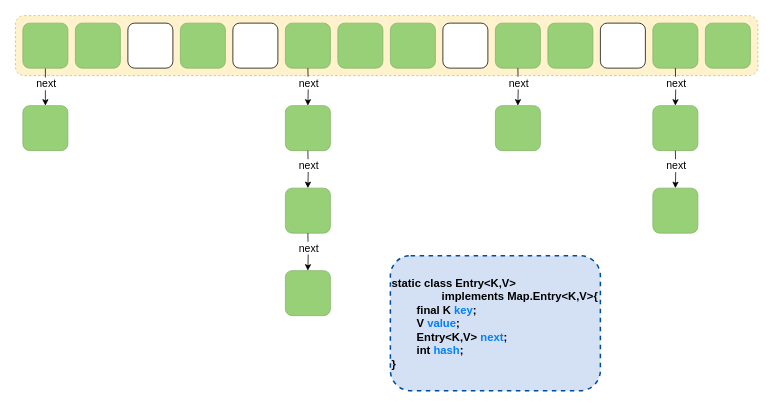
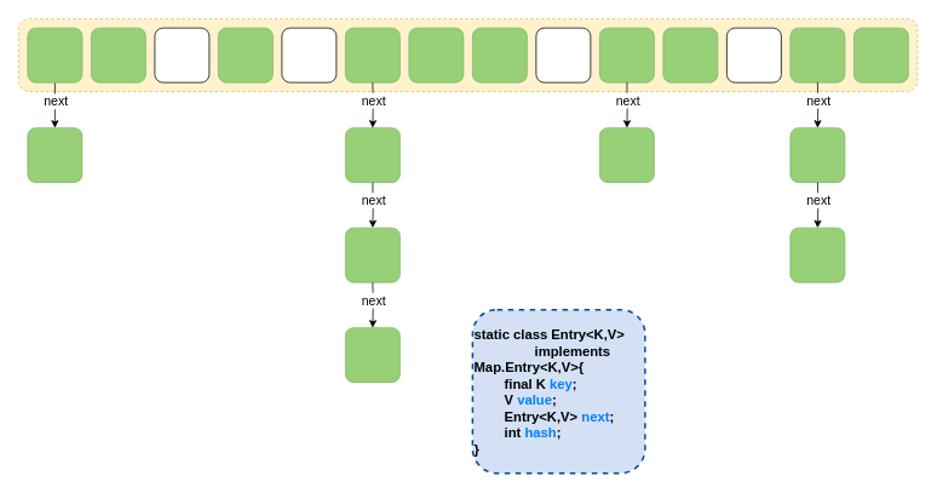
  <mxCell id="0" />
  <mxCell id="1" parent="0" />
  <mxCell id="2" value="" style="rounded=1;whiteSpace=wrap;html=1;dashed=1;fillColor=#fff2cc;strokeColor=#d6b656;" vertex="1" parent="1"><mxGeometry x="20" y="20" width="990" height="80" as="geometry" /></mxCell>
  <mxCell id="3" value="" style="edgeStyle=orthogonalEdgeStyle;rounded=0;orthogonalLoop=1;jettySize=auto;html=1;" edge="1" parent="1" source="5" target="19"><mxGeometry relative="1" as="geometry" /></mxCell>
  <mxCell id="4" value="next" style="edgeLabel;html=1;align=center;verticalAlign=middle;resizable=0;points=[];fontSize=14;" vertex="1" connectable="0" parent="3"><mxGeometry x="-0.25" y="2" relative="1" as="geometry"><mxPoint x="-2" y="1" as="offset" /></mxGeometry></mxCell>
  <mxCell id="5" value="" style="rounded=1;whiteSpace=wrap;html=1;fillColor=#97D077;strokeColor=#82b366;" vertex="1" parent="1"><mxGeometry x="30" y="30" width="60" height="60" as="geometry" /></mxCell>
  <mxCell id="6" value="" style="rounded=1;whiteSpace=wrap;html=1;strokeColor=#82b366;fillColor=#97D077;" vertex="1" parent="1"><mxGeometry x="100" y="30" width="60" height="60" as="geometry" /></mxCell>
  <mxCell id="7" value="" style="rounded=1;whiteSpace=wrap;html=1;" vertex="1" parent="1"><mxGeometry x="170" y="30" width="60" height="60" as="geometry" /></mxCell>
  <mxCell id="8" value="" style="rounded=1;whiteSpace=wrap;html=1;strokeColor=#82b366;fillColor=#97D077;" vertex="1" parent="1"><mxGeometry x="240" y="30" width="60" height="60" as="geometry" /></mxCell>
  <mxCell id="9" value="" style="rounded=1;whiteSpace=wrap;html=1;" vertex="1" parent="1"><mxGeometry x="310" y="30" width="60" height="60" as="geometry" /></mxCell>
  <mxCell id="10" value="" style="rounded=1;whiteSpace=wrap;html=1;strokeColor=#82b366;fillColor=#97D077;" vertex="1" parent="1"><mxGeometry x="380" y="30" width="60" height="60" as="geometry" /></mxCell>
  <mxCell id="11" value="" style="rounded=1;whiteSpace=wrap;html=1;strokeColor=#82b366;fillColor=#97D077;" vertex="1" parent="1"><mxGeometry x="450" y="30" width="60" height="60" as="geometry" /></mxCell>
  <mxCell id="12" value="" style="rounded=1;whiteSpace=wrap;html=1;strokeColor=#82b366;fillColor=#97D077;" vertex="1" parent="1"><mxGeometry x="520" y="30" width="60" height="60" as="geometry" /></mxCell>
  <mxCell id="13" value="" style="rounded=1;whiteSpace=wrap;html=1;" vertex="1" parent="1"><mxGeometry x="590" y="30" width="60" height="60" as="geometry" /></mxCell>
  <mxCell id="14" value="" style="rounded=1;whiteSpace=wrap;html=1;strokeColor=#82b366;fillColor=#97D077;" vertex="1" parent="1"><mxGeometry x="660" y="30" width="60" height="60" as="geometry" /></mxCell>
  <mxCell id="15" value="" style="rounded=1;whiteSpace=wrap;html=1;strokeColor=#82b366;fillColor=#97D077;" vertex="1" parent="1"><mxGeometry x="730" y="30" width="60" height="60" as="geometry" /></mxCell>
  <mxCell id="16" value="" style="rounded=1;whiteSpace=wrap;html=1;" vertex="1" parent="1"><mxGeometry x="800" y="30" width="60" height="60" as="geometry" /></mxCell>
  <mxCell id="17" value="" style="rounded=1;whiteSpace=wrap;html=1;strokeColor=#82b366;fillColor=#97D077;" vertex="1" parent="1"><mxGeometry x="870" y="30" width="60" height="60" as="geometry" /></mxCell>
  <mxCell id="18" value="" style="rounded=1;whiteSpace=wrap;html=1;strokeColor=#82b366;fillColor=#97D077;" vertex="1" parent="1"><mxGeometry x="940" y="30" width="60" height="60" as="geometry" /></mxCell>
  <mxCell id="19" value="" style="rounded=1;whiteSpace=wrap;html=1;fillColor=#97D077;strokeColor=#82b366;" vertex="1" parent="1"><mxGeometry x="30" y="140" width="60" height="60" as="geometry" /></mxCell>
  <mxCell id="20" value="" style="edgeStyle=orthogonalEdgeStyle;rounded=0;orthogonalLoop=1;jettySize=auto;html=1;" edge="1" parent="1" target="22"><mxGeometry relative="1" as="geometry"><mxPoint x="410" y="90" as="sourcePoint" /></mxGeometry></mxCell>
  <mxCell id="21" value="next" style="edgeLabel;html=1;align=center;verticalAlign=middle;resizable=0;points=[];fontSize=14;" vertex="1" connectable="0" parent="20"><mxGeometry x="-0.25" y="2" relative="1" as="geometry"><mxPoint x="-2" y="1" as="offset" /></mxGeometry></mxCell>
  <mxCell id="22" value="" style="rounded=1;whiteSpace=wrap;html=1;fillColor=#97D077;strokeColor=#82b366;" vertex="1" parent="1"><mxGeometry x="380" y="140" width="60" height="60" as="geometry" /></mxCell>
  <mxCell id="23" value="" style="edgeStyle=orthogonalEdgeStyle;rounded=0;orthogonalLoop=1;jettySize=auto;html=1;" edge="1" parent="1" target="25"><mxGeometry relative="1" as="geometry"><mxPoint x="410" y="200" as="sourcePoint" /></mxGeometry></mxCell>
  <mxCell id="24" value="next" style="edgeLabel;html=1;align=center;verticalAlign=middle;resizable=0;points=[];fontSize=14;" vertex="1" connectable="0" parent="23"><mxGeometry x="-0.25" y="2" relative="1" as="geometry"><mxPoint x="-2" y="1" as="offset" /></mxGeometry></mxCell>
  <mxCell id="25" value="" style="rounded=1;whiteSpace=wrap;html=1;fillColor=#97D077;strokeColor=#82b366;" vertex="1" parent="1"><mxGeometry x="380" y="250" width="60" height="60" as="geometry" /></mxCell>
  <mxCell id="26" value="" style="edgeStyle=orthogonalEdgeStyle;rounded=0;orthogonalLoop=1;jettySize=auto;html=1;" edge="1" parent="1" target="28"><mxGeometry relative="1" as="geometry"><mxPoint x="690" y="90" as="sourcePoint" /></mxGeometry></mxCell>
  <mxCell id="27" value="next" style="edgeLabel;html=1;align=center;verticalAlign=middle;resizable=0;points=[];fontSize=14;" vertex="1" connectable="0" parent="26"><mxGeometry x="-0.25" y="2" relative="1" as="geometry"><mxPoint x="-2" y="1" as="offset" /></mxGeometry></mxCell>
  <mxCell id="28" value="" style="rounded=1;whiteSpace=wrap;html=1;fillColor=#97D077;strokeColor=#82b366;" vertex="1" parent="1"><mxGeometry x="660" y="140" width="60" height="60" as="geometry" /></mxCell>
  <mxCell id="29" value="" style="edgeStyle=orthogonalEdgeStyle;rounded=0;orthogonalLoop=1;jettySize=auto;html=1;" edge="1" parent="1" target="31"><mxGeometry relative="1" as="geometry"><mxPoint x="900" y="90" as="sourcePoint" /></mxGeometry></mxCell>
  <mxCell id="30" value="next" style="edgeLabel;html=1;align=center;verticalAlign=middle;resizable=0;points=[];fontSize=14;" vertex="1" connectable="0" parent="29"><mxGeometry x="-0.25" y="2" relative="1" as="geometry"><mxPoint x="-2" y="1" as="offset" /></mxGeometry></mxCell>
  <mxCell id="31" value="" style="rounded=1;whiteSpace=wrap;html=1;fillColor=#97D077;strokeColor=#82b366;" vertex="1" parent="1"><mxGeometry x="870" y="140" width="60" height="60" as="geometry" /></mxCell>
  <mxCell id="32" value="" style="edgeStyle=orthogonalEdgeStyle;rounded=0;orthogonalLoop=1;jettySize=auto;html=1;" edge="1" parent="1" target="34"><mxGeometry relative="1" as="geometry"><mxPoint x="900" y="200" as="sourcePoint" /></mxGeometry></mxCell>
  <mxCell id="33" value="next" style="edgeLabel;html=1;align=center;verticalAlign=middle;resizable=0;points=[];fontSize=14;" vertex="1" connectable="0" parent="32"><mxGeometry x="-0.25" y="2" relative="1" as="geometry"><mxPoint x="-2" y="1" as="offset" /></mxGeometry></mxCell>
  <mxCell id="34" value="" style="rounded=1;whiteSpace=wrap;html=1;fillColor=#97D077;strokeColor=#82b366;" vertex="1" parent="1"><mxGeometry x="870" y="250" width="60" height="60" as="geometry" /></mxCell>
  <mxCell id="35" value="" style="edgeStyle=orthogonalEdgeStyle;rounded=0;orthogonalLoop=1;jettySize=auto;html=1;" edge="1" parent="1" target="37"><mxGeometry relative="1" as="geometry"><mxPoint x="410" y="310" as="sourcePoint" /></mxGeometry></mxCell>
  <mxCell id="36" value="next" style="edgeLabel;html=1;align=center;verticalAlign=middle;resizable=0;points=[];fontSize=14;" vertex="1" connectable="0" parent="35"><mxGeometry x="-0.25" y="2" relative="1" as="geometry"><mxPoint x="-2" y="1" as="offset" /></mxGeometry></mxCell>
  <mxCell id="37" value="" style="rounded=1;whiteSpace=wrap;html=1;fillColor=#97D077;strokeColor=#82b366;" vertex="1" parent="1"><mxGeometry x="380" y="360" width="60" height="60" as="geometry" /></mxCell>
- <mxCell id="38" value="static class Entry&amp;lt;K,V&amp;gt; &lt;br style=&quot;font-size: 15px&quot;&gt;&lt;span style=&quot;white-space: pre ; font-size: 15px&quot;&gt;&lt;span style=&quot;white-space: pre&quot;&gt;&#09;&lt;/span&gt;&#09;&lt;/span&gt;implements Map.Entry&amp;lt;K,V&amp;gt;{&lt;br&gt;&lt;span style=&quot;white-space: pre&quot;&gt;&lt;span style=&quot;white-space: pre&quot;&gt;&#09;&lt;/span&gt;&lt;/span&gt;final K &lt;font color=&quot;#007fff&quot;&gt;key&lt;/font&gt;;&lt;br&gt;&lt;span style=&quot;white-space: pre&quot;&gt;&#09;&lt;/span&gt;V &lt;font color=&quot;#007fff&quot;&gt;value&lt;/font&gt;;&lt;br&gt;&lt;span style=&quot;white-space: pre&quot;&gt;&#09;&lt;/span&gt;Entry&amp;lt;K,V&amp;gt; &lt;font color=&quot;#007fff&quot;&gt;next&lt;/font&gt;;&lt;br&gt;&lt;span style=&quot;white-space: pre&quot;&gt;&#09;&lt;/span&gt;int &lt;font color=&quot;#007fff&quot;&gt;hash&lt;/font&gt;;&lt;br style=&quot;font-size: 15px&quot;&gt;}" style="rounded=1;whiteSpace=wrap;html=1;fontSize=15;fillColor=#D4E1F5;strokeColor=#004C99;dashed=1;align=left;fontStyle=1;strokeWidth=2;" vertex="1" parent="1"><mxGeometry x="520" y="340" width="280" height="180" as="geometry" /></mxCell>
+ <mxCell id="38" value="static class Entry&amp;lt;K,V&amp;gt; &lt;br style=&quot;font-size: 15px&quot;&gt;&lt;span style=&quot;white-space: pre ; font-size: 15px&quot;&gt;&lt;span style=&quot;white-space: pre&quot;&gt;&#09;&lt;/span&gt;&#09;&lt;/span&gt;implements Map.Entry&amp;lt;K,V&amp;gt;{&lt;br&gt;&lt;span style=&quot;white-space: pre&quot;&gt;&lt;span style=&quot;white-space: pre&quot;&gt;&#09;&lt;/span&gt;&lt;/span&gt;final K &lt;font color=&quot;#007fff&quot;&gt;key&lt;/font&gt;;&lt;br&gt;&lt;span style=&quot;white-space: pre&quot;&gt;&#09;&lt;/span&gt;V &lt;font color=&quot;#007fff&quot;&gt;value&lt;/font&gt;;&lt;br&gt;&lt;span style=&quot;white-space: pre&quot;&gt;&#09;&lt;/span&gt;Entry&amp;lt;K,V&amp;gt; &lt;font color=&quot;#007fff&quot;&gt;next&lt;/font&gt;;&lt;br&gt;&lt;span style=&quot;white-space: pre&quot;&gt;&#09;&lt;/span&gt;int &lt;font color=&quot;#007fff&quot;&gt;hash&lt;/font&gt;;&lt;br style=&quot;font-size: 15px&quot;&gt;}" style="rounded=1;whiteSpace=wrap;html=1;fontSize=15;fillColor=#D4E1F5;strokeColor=#004C99;dashed=1;align=left;fontStyle=1;strokeWidth=2;" vertex="1" parent="1"><mxGeometry x="520" y="340" width="190" height="180" as="geometry" /></mxCell>
